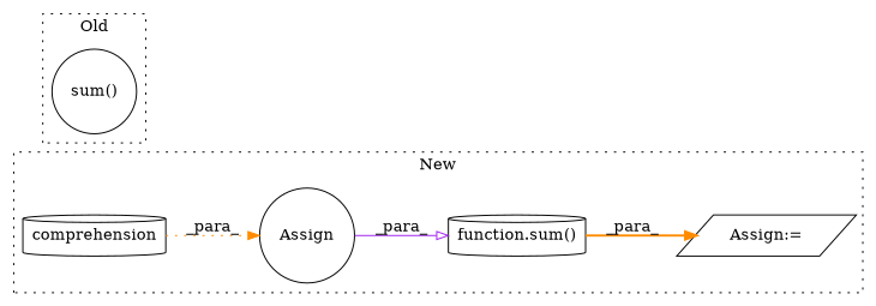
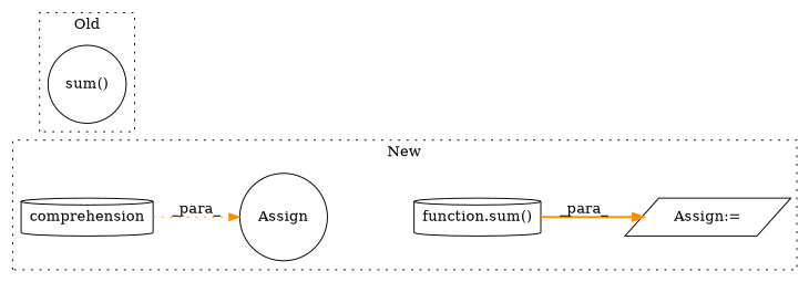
  digraph {
    fontname="DejaVu Serif"
    rankdir=LR
    node [a=75 fontname="DejaVu Serif" l=3 shape=cylinder]
    edge [arrowhead=normal color=darkorange fontname="DejaVu Serif"]
    n1 [l="4,1" label="function.sum()" s="1938,1984"]
    n2 [a=68 label="Assign:=" s=1935 shape=parallelogram]
    n3 [a=45 label=comprehension s=1955]
    n4 [a=106 l=42 label=Assign s=1942 shape=circle]
    n5 [l="17,1" label="sum()" s="1410,1453" shape=circle]
    subgraph cluster_1 {
      label=New
      style=dotted
      n1
      n2
      n3
      n4
    }
    subgraph cluster_2 {
      label=Old
      style=dotted
      n5
    }
    n1 -> n2 [label=_para_ style=bold]
    n3 -> n4 [label=_para_ style=dotted]
-   n4 -> n1 [arrowhead=onormal color=purple label=_para_ style=solid]
  }
